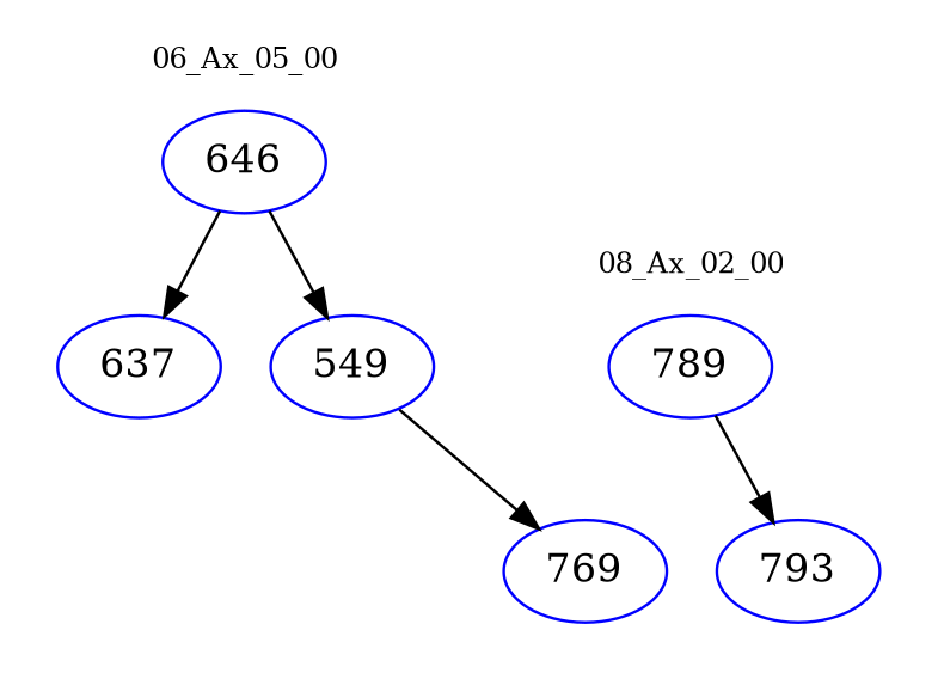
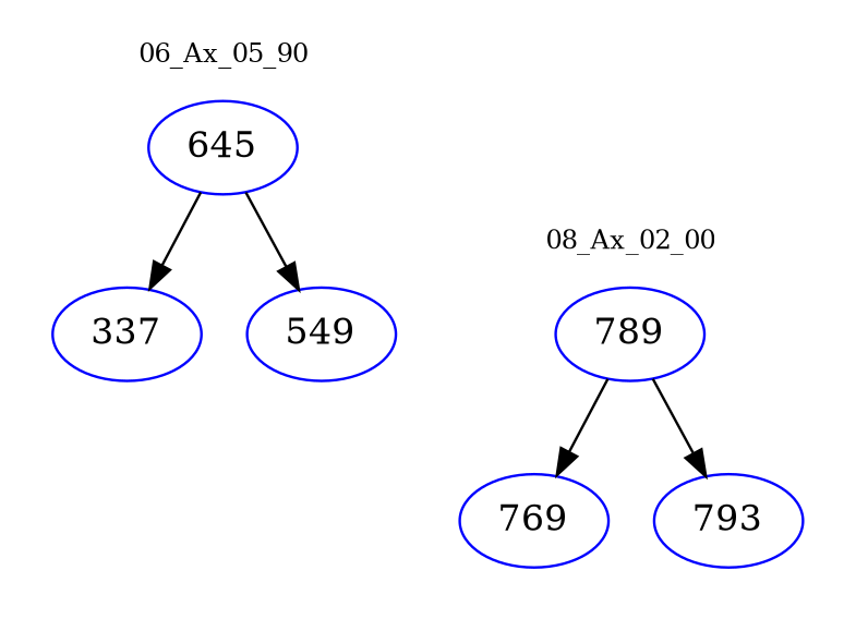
  digraph {
    node [color=blue]
    edge [color=black]
-   n1 [label=646]
-   n2 [label=637]
+   n1 [label=645]
+   n2 [label=337]
    n3 [label=549]
    n4 [label=789]
    n5 [label=769]
    n6 [label=793]
    subgraph cluster_1 {
      color=white
      fontsize=10
-     label="06_Ax_05_00"
+     label="06_Ax_05_90"
      n1
      n2
      n3
    }
    subgraph cluster_2 {
      color=white
      fontsize=10
      label="08_Ax_02_00"
      n4
      n5
      n6
    }
    n1 -> n2
    n1 -> n3
-   n3 -> n5
+   n4 -> n5
    n4 -> n6
  }
